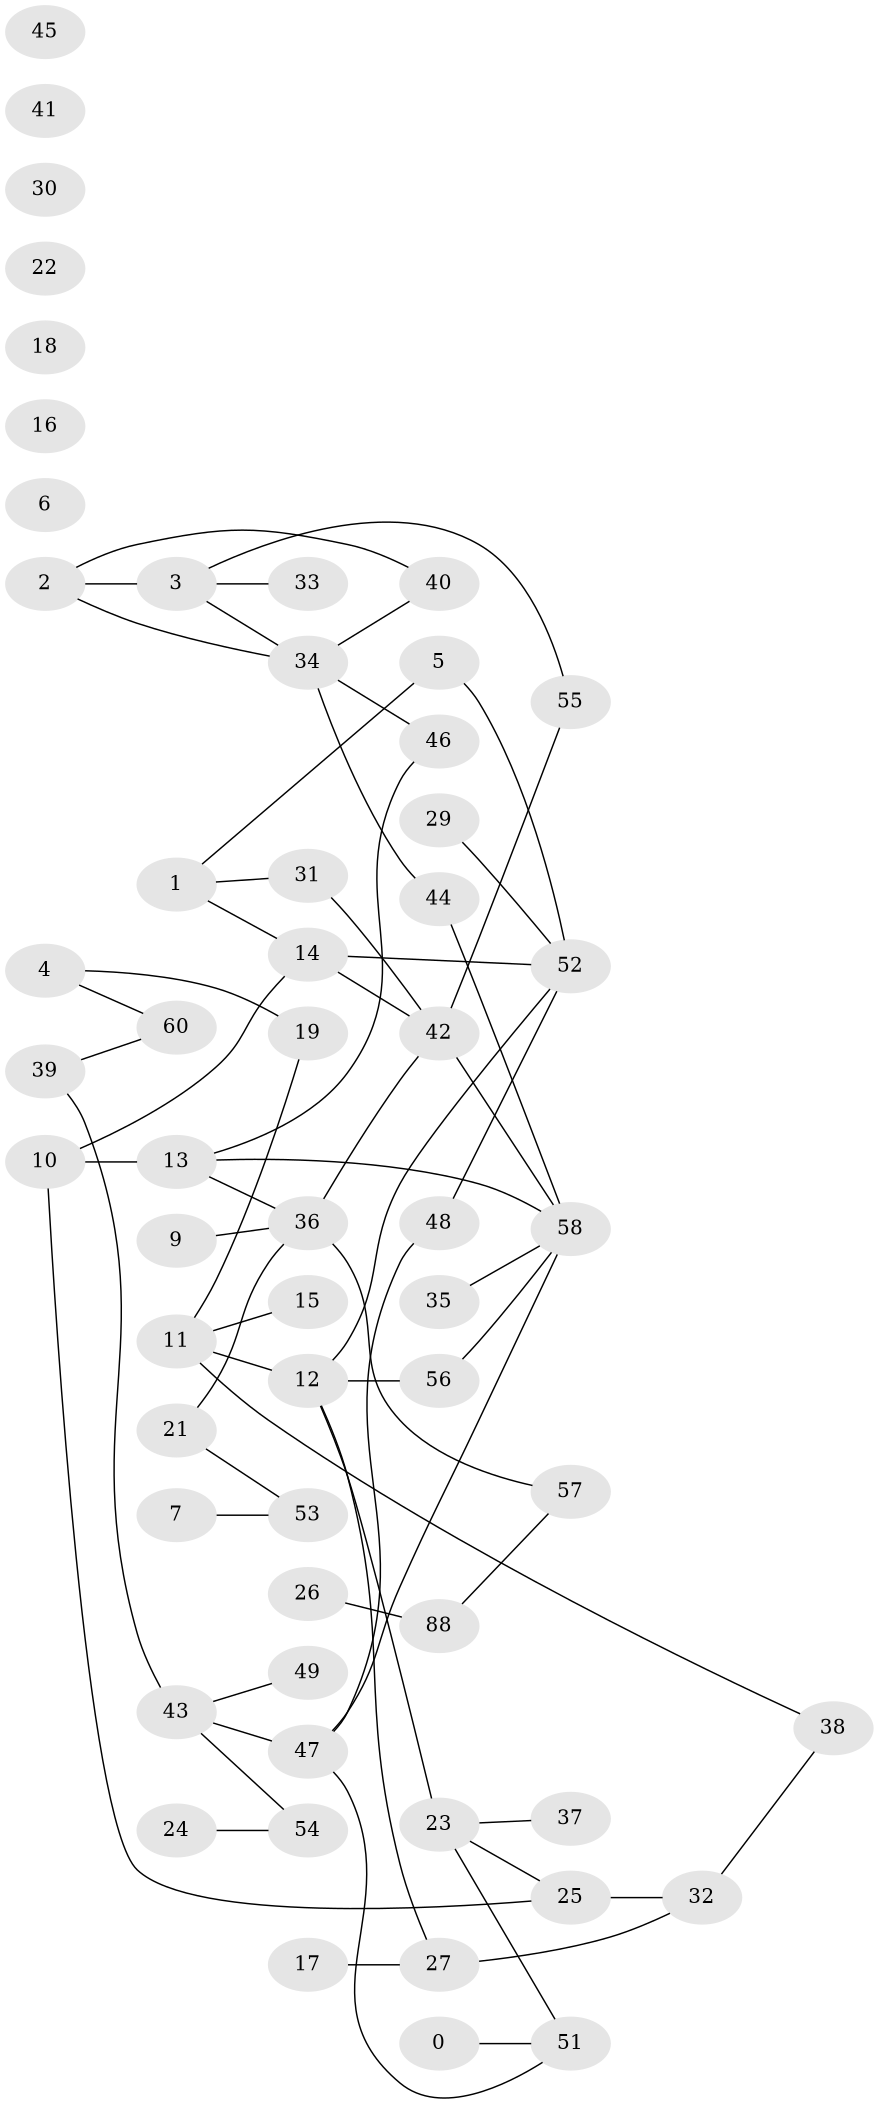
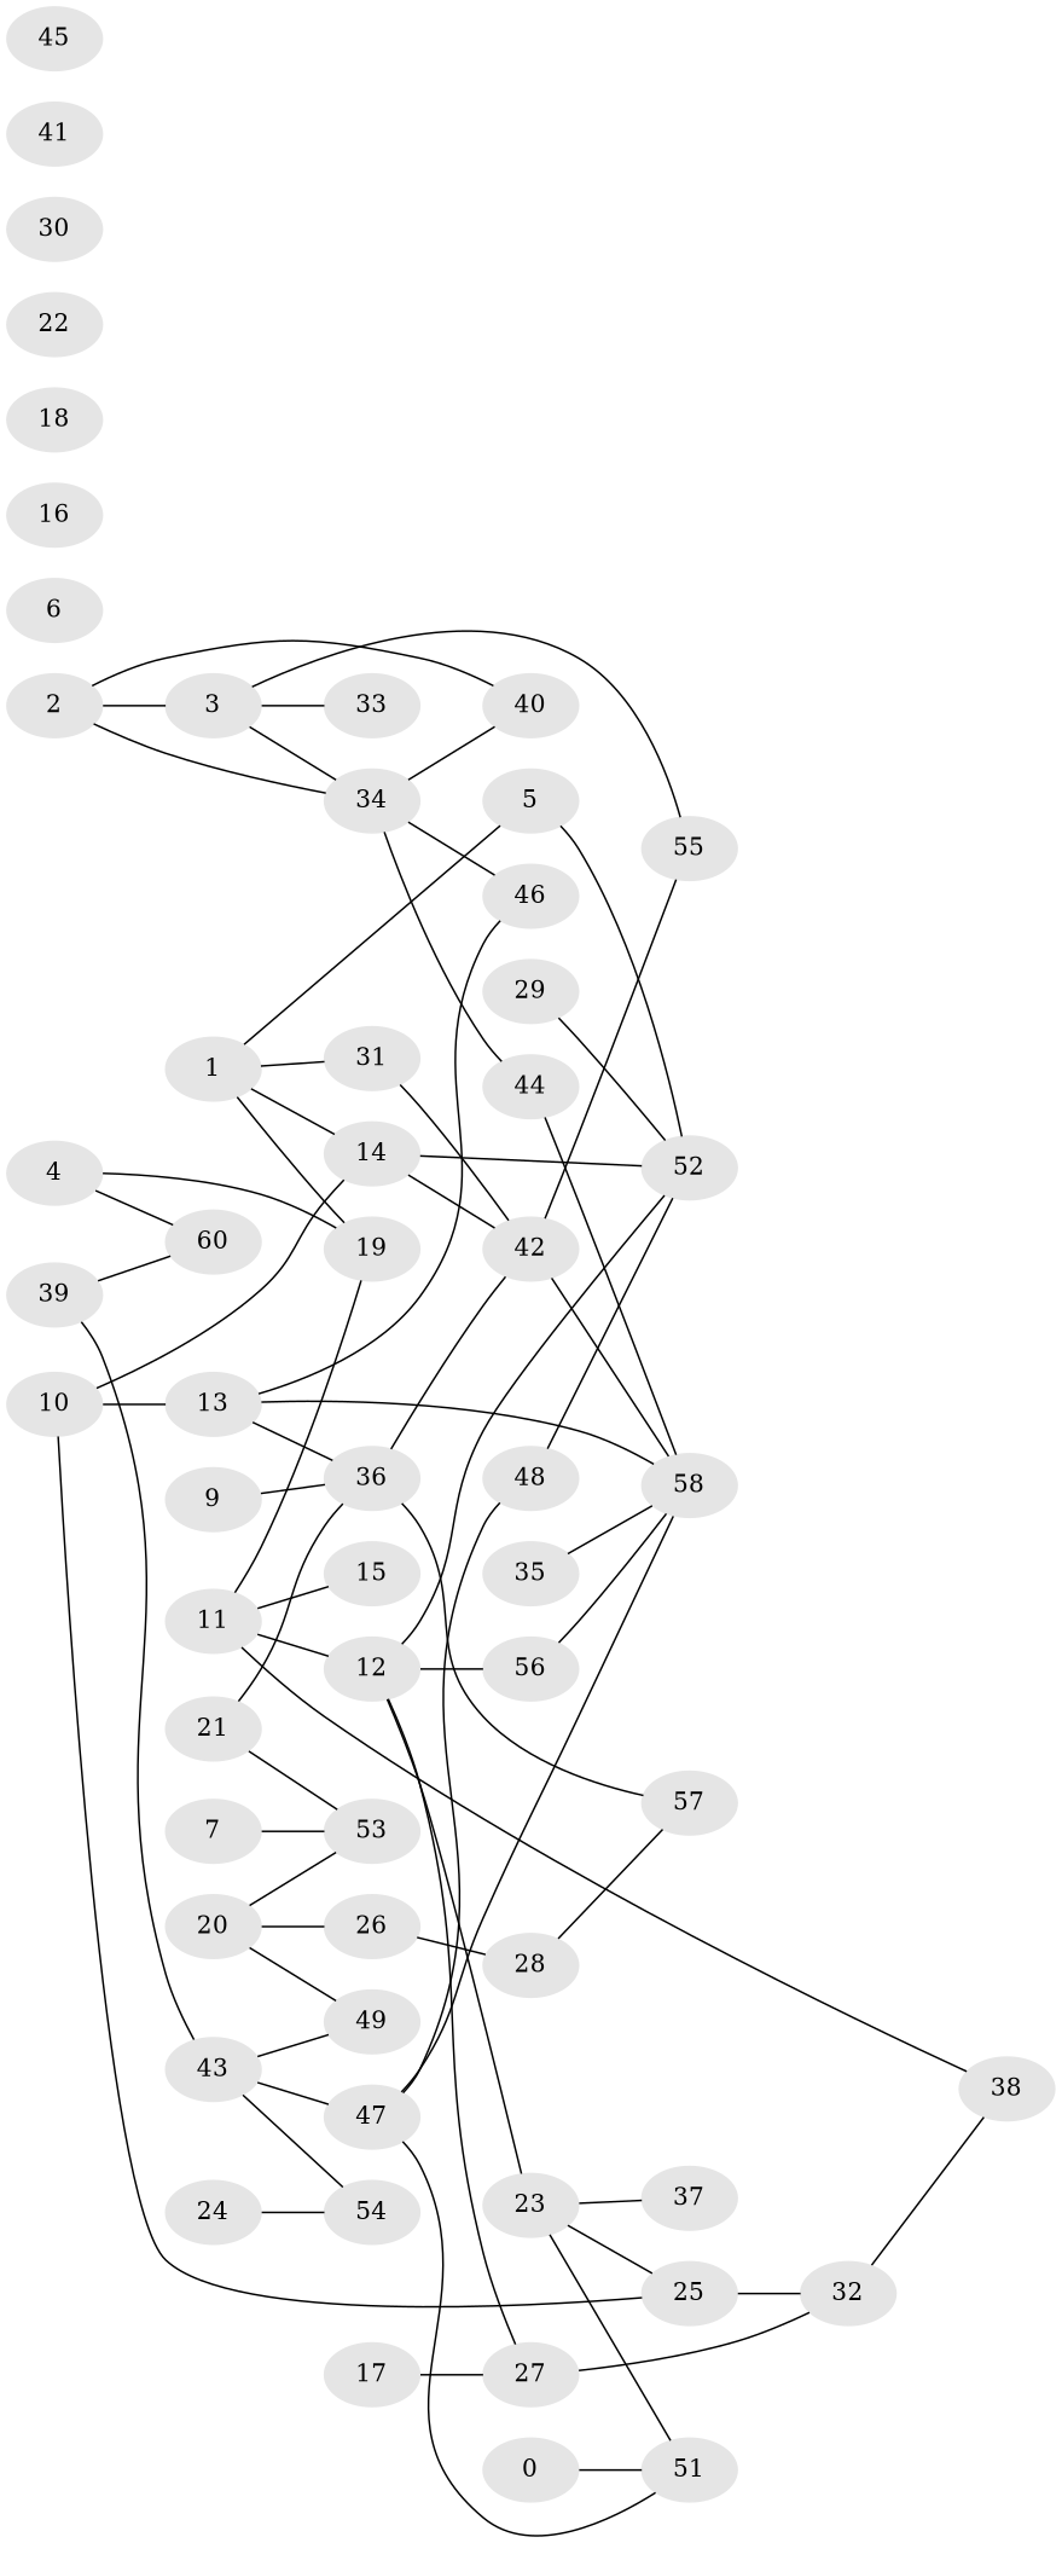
  graph {
    rankdir=LR
    node [color=gray90 style=filled]
    1
    5
    14
    19
    31
    52
    42
    2
    3
    34
    40
    33
    55
    46
    44
    4
    n17 [label=60]
    6
    7
    53
    n21 [label=0]
    51
    9
    36
    26
-   28 [label=88]
+   28
    10
    13
    25
    58
    32
    11
    12
    15
    38
    23
    27
    56
    37
    57
    16
    17
    18
+   20
    49
    21
    22
    24
    54
    29
    30
    35
    39
    43
    47
    41
    48
    45
    1 -- 5
    1 -- 14
+   1 -- 19
    1 -- 31
    5 -- 52
    14 -- 52
    14 -- 42
    31 -- 42
    42 -- 55
    42 -- 58
    2 -- 3
    2 -- 34
    2 -- 40
    3 -- 34
    3 -- 33
    3 -- 55
    34 -- 40
    34 -- 46
    34 -- 44
    44 -- 58
    4 -- 19
    4 -- n17
    7 -- 53
    n21 -- 51
    9 -- 36
    36 -- 42
    36 -- 57
    26 -- 28
    28 -- 57
    10 -- 14
    10 -- 13
    10 -- 25
    13 -- 46
    13 -- 36
    13 -- 58
    25 -- 32
    32 -- 38
    11 -- 19
    11 -- 12
    11 -- 15
    11 -- 38
    12 -- 52
    12 -- 23
    12 -- 27
    12 -- 56
    23 -- 51
    23 -- 25
    23 -- 37
    27 -- 32
    56 -- 58
    17 -- 27
+   20 -- 53
+   20 -- 26
+   20 -- 49
    21 -- 53
    21 -- 36
    24 -- 54
    29 -- 52
    35 -- 58
    39 -- n17
    39 -- 43
    43 -- 49
    43 -- 54
    43 -- 47
    47 -- 51
    47 -- 58
    47 -- 48
    48 -- 52
  }
